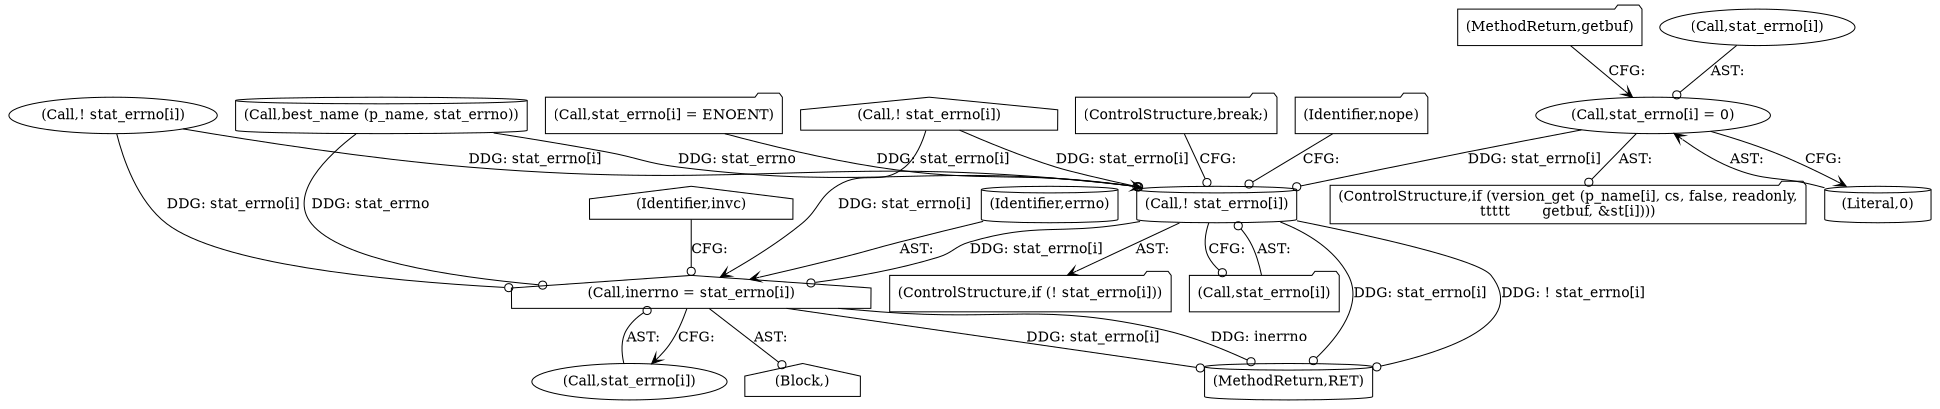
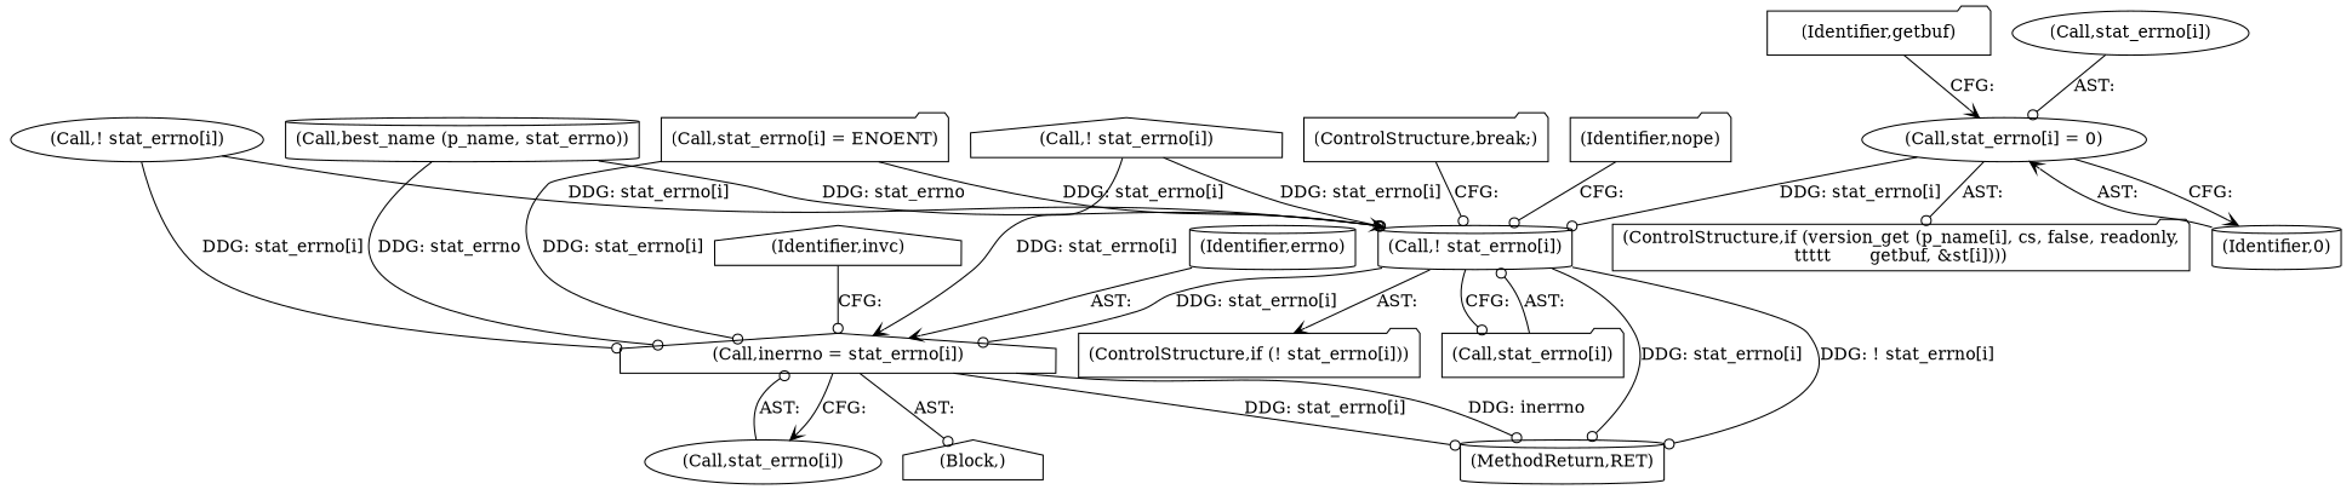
  digraph {
    node [shape=folder]
    edge [arrowhead=odot]
    n1 [label="(Call,stat_errno[i] = 0)" shape=ellipse]
    n2 [label="(Call,! stat_errno[i])" shape=cylinder]
    n3 [label="(ControlStructure,if (version_get (p_name[i], cs, false, readonly,\n\t\t\t\t\t       getbuf, &st[i])))"]
-   n4 [label="(Literal,0)" shape=cylinder]
+   n4 [label="(Identifier,0)" shape=cylinder]
    n5 [label="(Call,inerrno = stat_errno[i])" shape=house]
    n6 [label="(ControlStructure,if (! stat_errno[i]))"]
    n7 [label="(Call,stat_errno[i])"]
    n8 [label="(MethodReturn,RET)" shape=cylinder]
    n9 [label="(Block,)" shape=house]
    n10 [label="(Call,stat_errno[i])" shape=ellipse]
-   n11 [label="(MethodReturn,getbuf)"]
+   n11 [label="(Identifier,getbuf)"]
    n12 [label="(Call,! stat_errno[i])" shape=ellipse]
    n13 [label="(Call,stat_errno[i])" shape=ellipse]
    n14 [label="(Identifier,invc)" shape=house]
    n15 [label="(Call,best_name (p_name, stat_errno))" shape=cylinder]
    n16 [label="(ControlStructure,break;)"]
    n17 [label="(Identifier,errno)" shape=cylinder]
    n18 [label="(Identifier,nope)"]
    n19 [label="(Call,! stat_errno[i])" shape=house]
    n20 [label="(Call,stat_errno[i] = ENOENT)"]
    n1 -> n2 [label="DDG: stat_errno[i]"]
    n1 -> n3 [label="AST: "]
    n1 -> n4 [arrowhead=vee label="CFG: "]
    n2 -> n5 [label="DDG: stat_errno[i]"]
    n2 -> n6 [arrowhead=vee label="AST: "]
    n2 -> n7 [label="CFG: "]
    n2 -> n8 [label="DDG: stat_errno[i]"]
    n2 -> n8 [label="DDG: ! stat_errno[i]"]
    n4 -> n1 [arrowhead=vee label="AST: "]
    n5 -> n8 [label="DDG: stat_errno[i]"]
    n5 -> n8 [label="DDG: inerrno"]
    n5 -> n9 [label="AST: "]
    n5 -> n10 [arrowhead=vee label="CFG: "]
    n7 -> n2 [label="AST: "]
    n10 -> n5 [label="AST: "]
    n11 -> n1 [arrowhead=vee label="CFG: "]
    n12 -> n2 [label="DDG: stat_errno[i]"]
    n12 -> n5 [label="DDG: stat_errno[i]"]
    n13 -> n1 [label="AST: "]
    n14 -> n5 [label="CFG: "]
    n15 -> n2 [label="DDG: stat_errno"]
    n15 -> n5 [label="DDG: stat_errno"]
    n16 -> n2 [label="CFG: "]
    n17 -> n5 [arrowhead=vee label="AST: "]
    n18 -> n2 [label="CFG: "]
    n19 -> n2 [label="DDG: stat_errno[i]"]
    n19 -> n5 [arrowhead=vee label="DDG: stat_errno[i]"]
    n20 -> n2 [arrowhead=vee label="DDG: stat_errno[i]"]
+   n20 -> n5 [label="DDG: stat_errno[i]"]
  }
